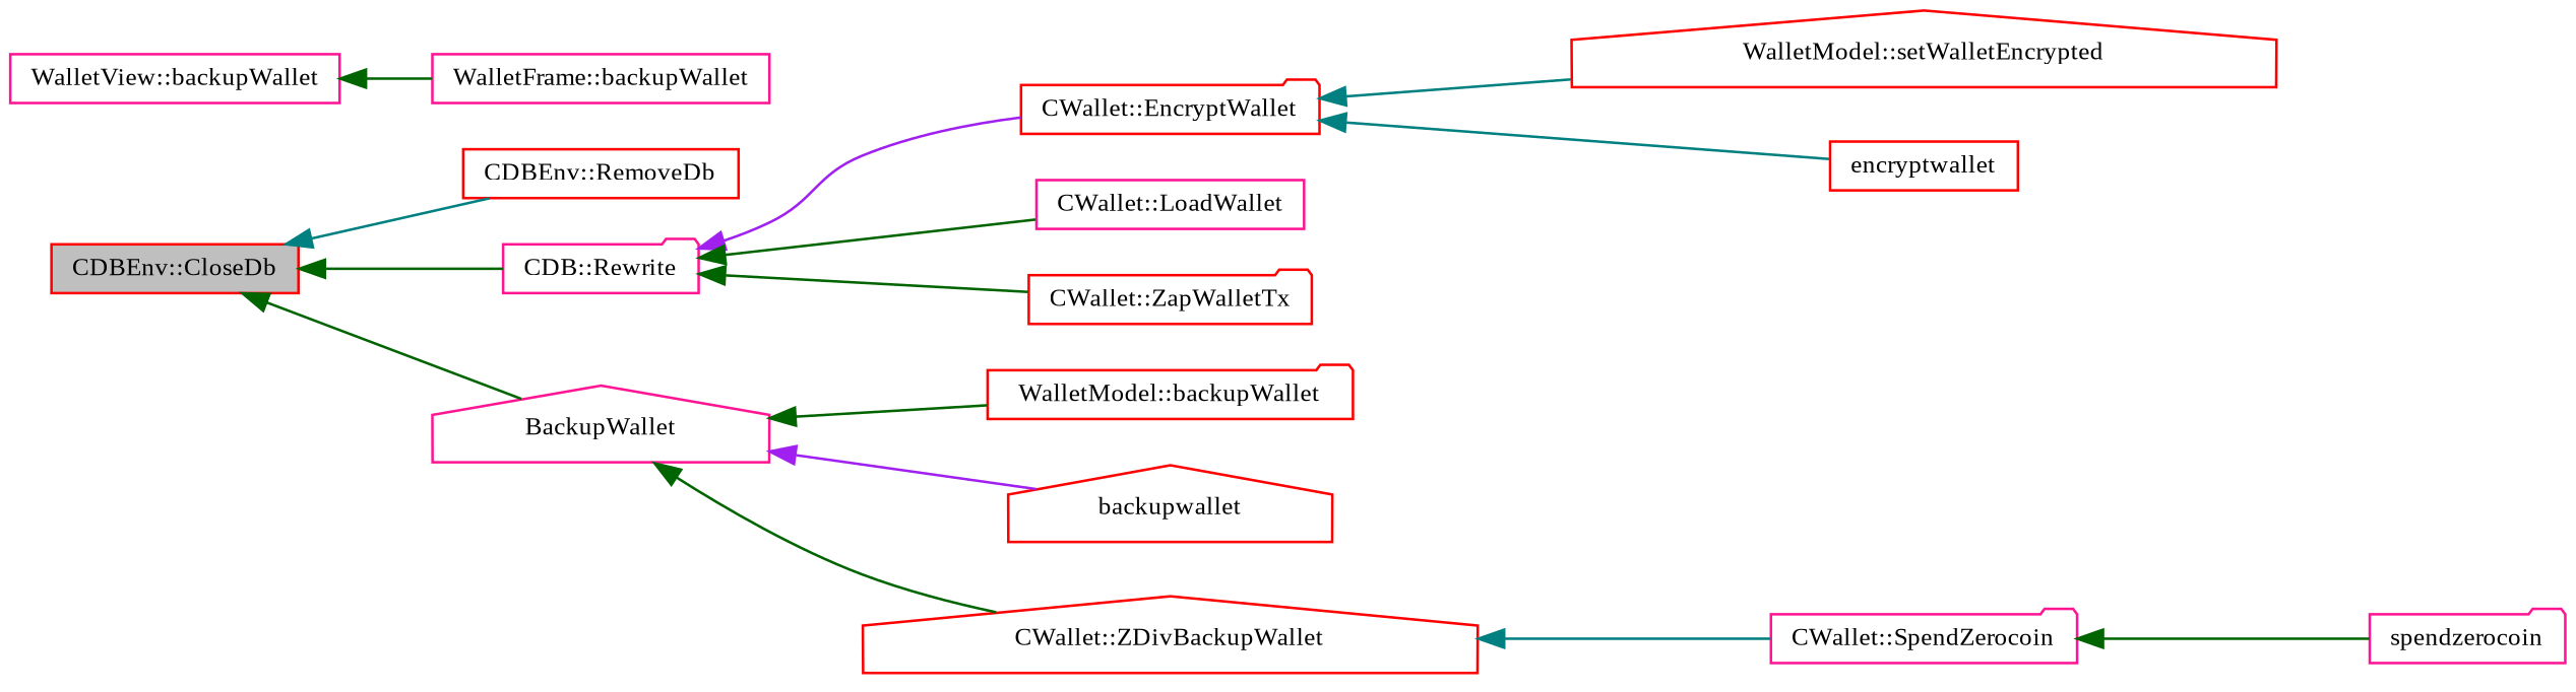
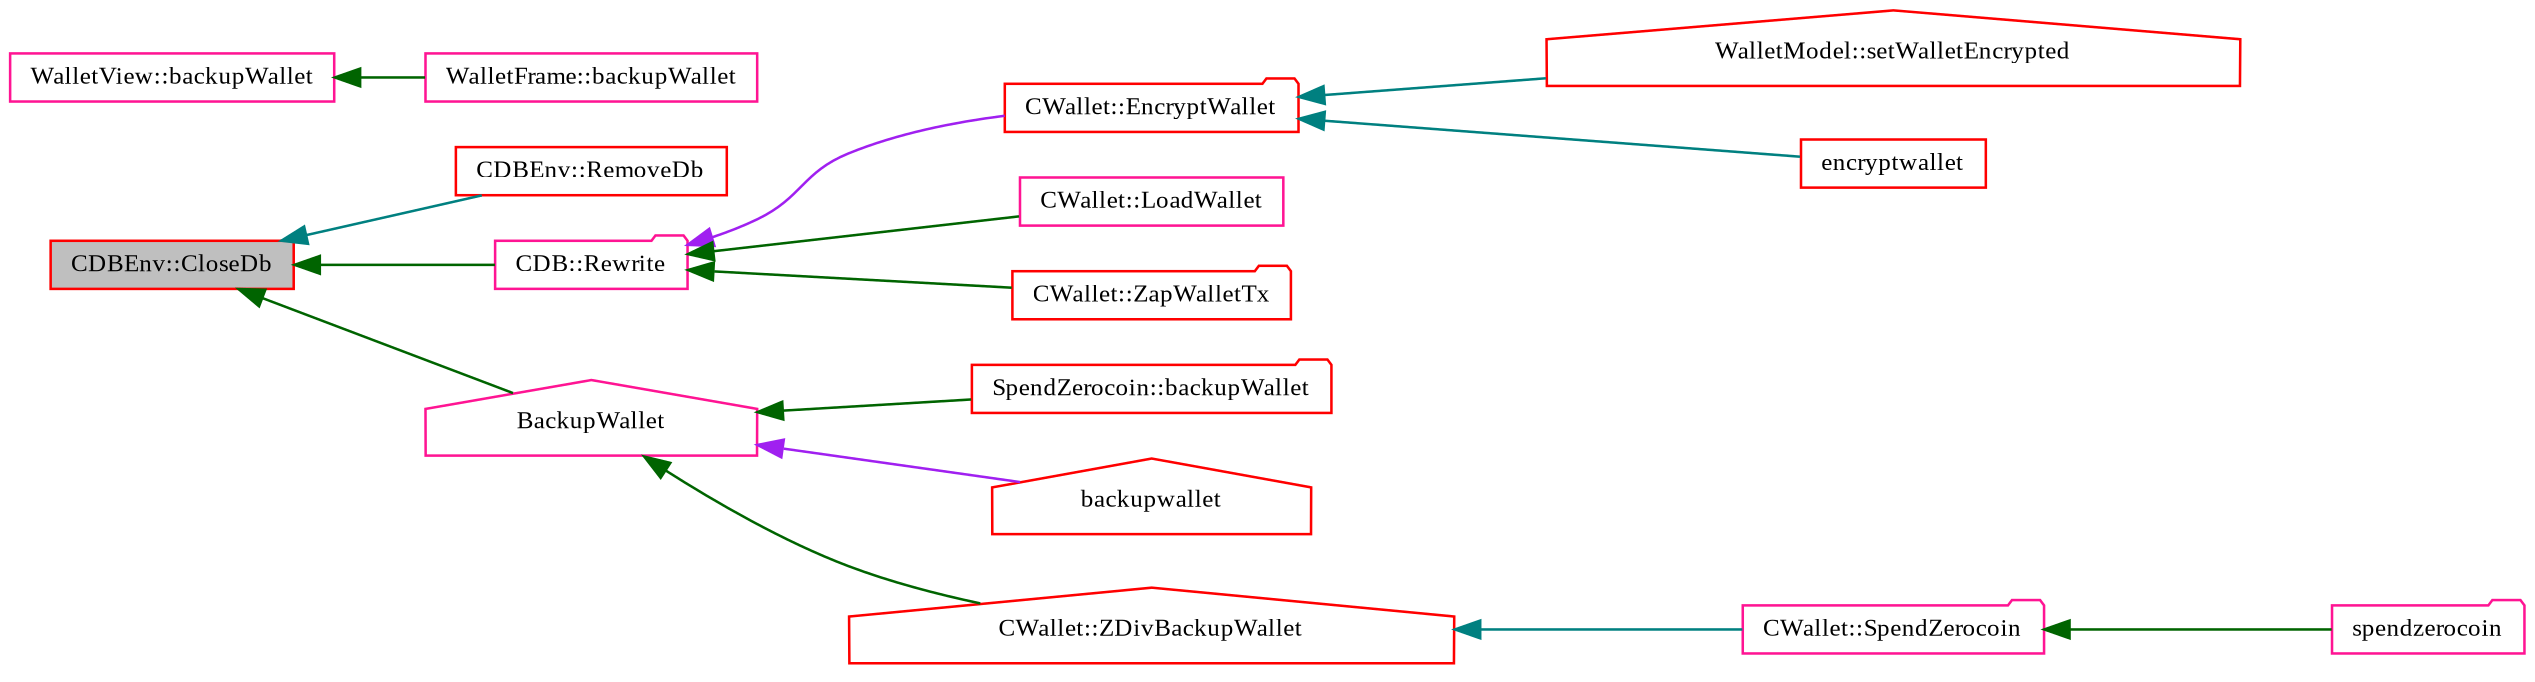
  digraph {
    fontname="Liberation Serif"
    rankdir=LR
    node [color=red fillcolor=white fontname="Liberation Serif" fontsize=10 shape=box style=filled]
    edge [color=darkgreen dir=back fontname="Liberation Serif" fontsize=10 labelfontname=Helvetica labelfontsize=10 style=solid]
    n1 [fillcolor=grey75 fontcolor=black height=0.2 label="CDBEnv::CloseDb" width=0.4]
    n2 [height=0.2 label="CDBEnv::RemoveDb" width=0.4]
    n3 [color=deeppink height=0.2 label="CDB::Rewrite" shape=folder width=0.4]
    n4 [color=deeppink height=0.2 label=BackupWallet shape=house width=0.4]
    n5 [height=0.2 label="CWallet::EncryptWallet" shape=folder width=0.4]
    n6 [color=deeppink height=0.2 label="CWallet::LoadWallet" width=0.4]
    n7 [height=0.2 label="CWallet::ZapWalletTx" shape=folder width=0.4]
-   n8 [height=0.2 label="WalletModel::backupWallet" shape=folder width=0.4]
+   n8 [height=0.2 label="SpendZerocoin::backupWallet" shape=folder width=0.4]
    n9 [height=0.2 label=backupwallet shape=house width=0.4]
    n10 [height=0.2 label="CWallet::ZDivBackupWallet" shape=house width=0.4]
    n11 [height=0.2 label="WalletModel::setWalletEncrypted" shape=house width=0.4]
    n12 [height=0.2 label=encryptwallet width=0.4]
    n13 [color=deeppink height=0.2 label="CWallet::SpendZerocoin" shape=folder width=0.4]
    n14 [color=deeppink height=0.2 label="WalletView::backupWallet" width=0.4]
    n15 [color=deeppink height=0.2 label="WalletFrame::backupWallet" width=0.4]
    n16 [color=deeppink height=0.2 label=spendzerocoin shape=folder width=0.4]
    n1 -> n2 [color=teal]
    n1 -> n3
    n1 -> n4
    n3 -> n5 [color=purple]
    n3 -> n6
    n3 -> n7
    n4 -> n8
    n4 -> n9 [color=purple]
    n4 -> n10
    n5 -> n11 [color=teal]
    n5 -> n12 [color=teal]
    n10 -> n13 [color=teal]
    n13 -> n16
    n14 -> n15
  }
